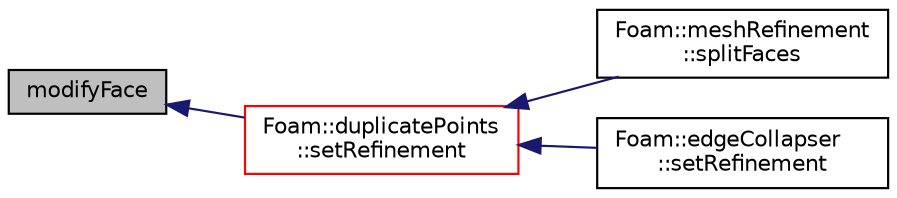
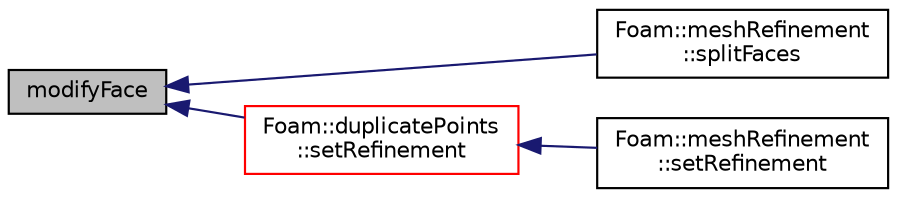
  digraph {
    rankdir=LR
    node [color=black fontname=Helvetica fontsize=10 shape=record]
    edge [color=midnightblue dir=back fontname=Helvetica fontsize=10 labelfontname=Helvetica labelfontsize=10 style=solid]
    n1 [fillcolor=grey75 fontcolor=black height=0.2 label=modifyFace style=filled width=0.4]
    n2 [color=red height=0.2 label="Foam::duplicatePoints\l::setRefinement" width=0.4]
    n3 [height=0.2 label="Foam::meshRefinement\l::splitFaces" width=0.4]
-   n4 [height=0.2 label="Foam::edgeCollapser\l::setRefinement" width=0.4]
+   n4 [height=0.2 label="Foam::meshRefinement\l::setRefinement" width=0.4]
    n1 -> n2
-   n2 -> n3
+   n1 -> n3
    n2 -> n4
  }
